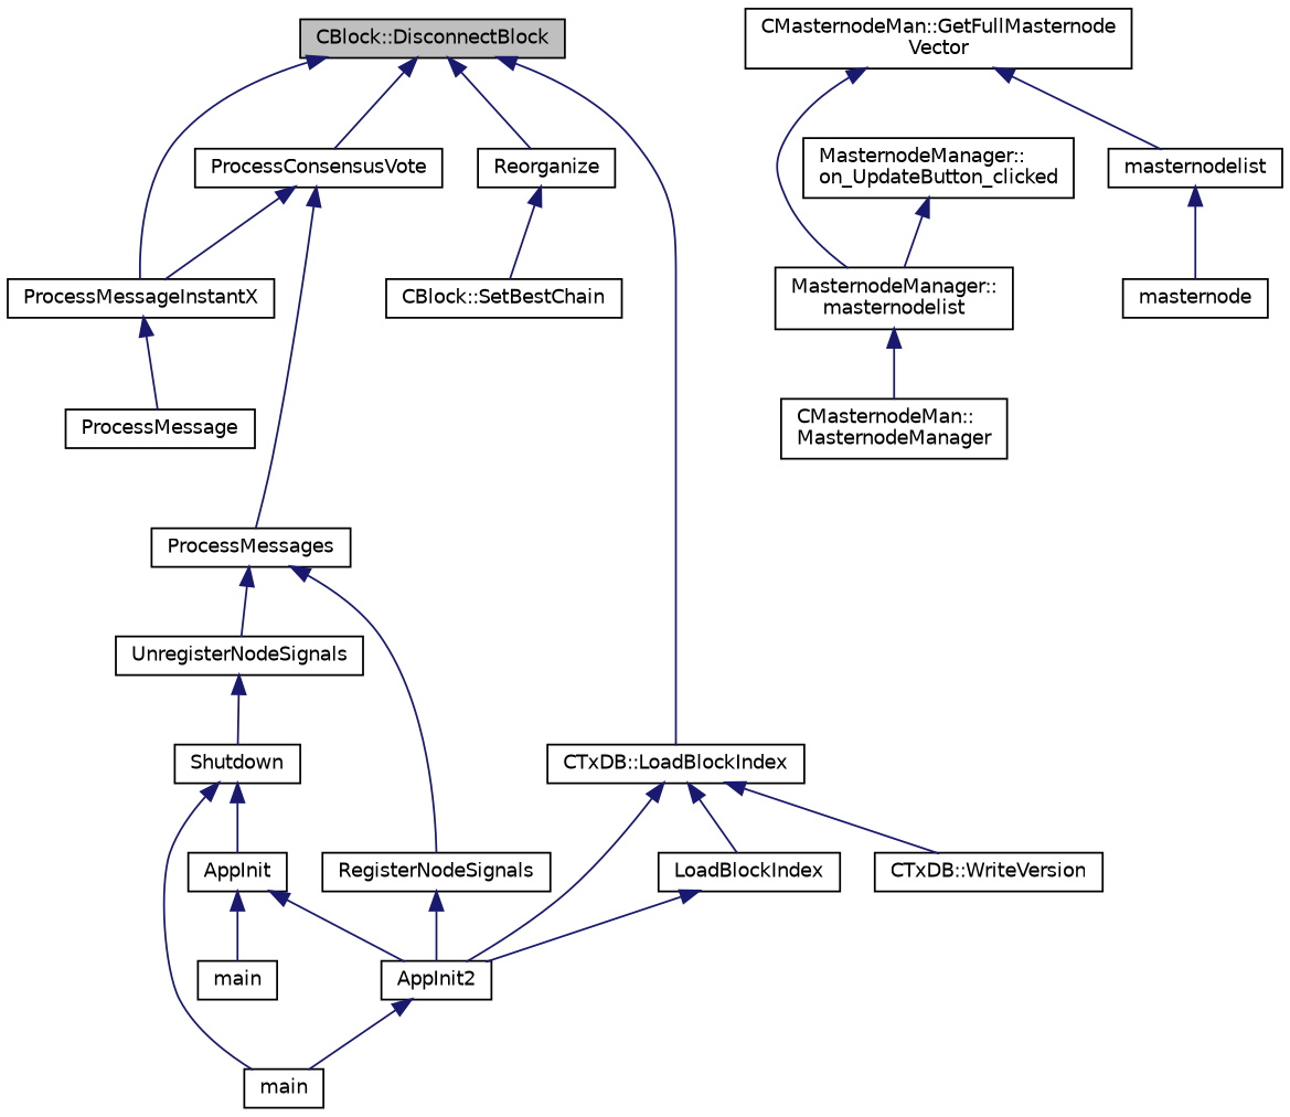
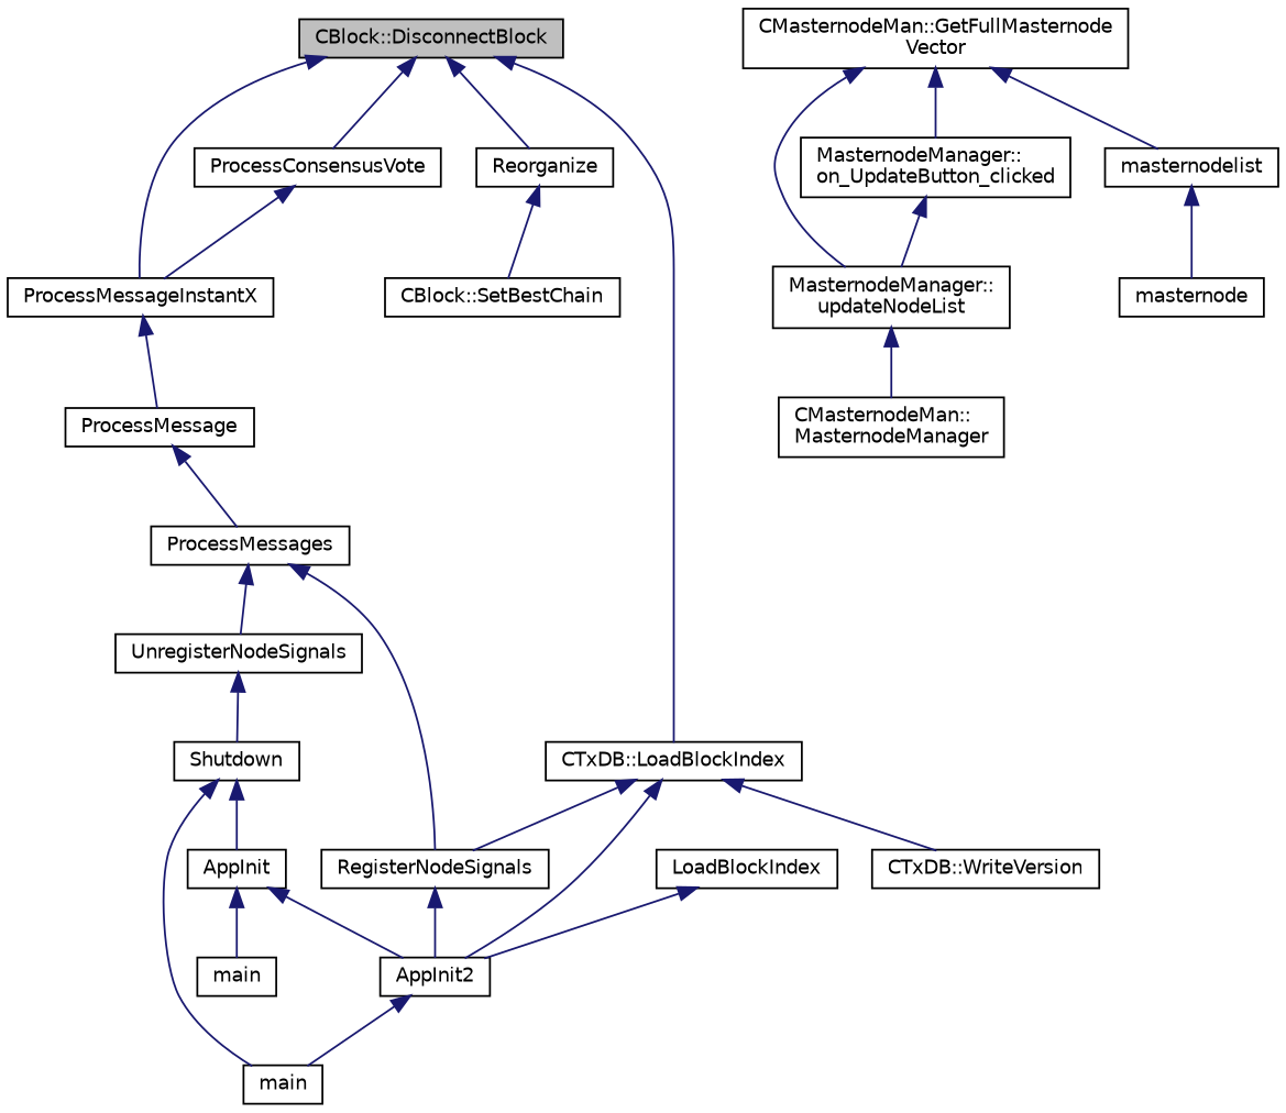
  digraph {
    rankdir=TB
    node [color=black fillcolor=white fontname=Helvetica fontsize=10 shape=record style=filled]
    edge [color=midnightblue dir=back fontname=Helvetica fontsize=10 labelfontname=Helvetica labelfontsize=10 style=solid]
    n1 [fillcolor=grey75 fontcolor=black height=0.2 label="CBlock::DisconnectBlock" width=0.4]
    n2 [height=0.2 label=ProcessMessageInstantX width=0.4]
    n3 [height=0.2 label=ProcessConsensusVote width=0.4]
    n4 [height=0.2 label=Reorganize width=0.4]
    n5 [height=0.2 label="CTxDB::LoadBlockIndex" width=0.4]
    n6 [height=0.2 label=ProcessMessage width=0.4]
    n7 [height=0.2 label="CBlock::SetBestChain" width=0.4]
    n8 [height=0.2 label=ProcessMessages width=0.4]
    n9 [height=0.2 label=RegisterNodeSignals width=0.4]
    n10 [height=0.2 label=UnregisterNodeSignals width=0.4]
    n11 [height=0.2 label="CMasternodeMan::GetFullMasternode\lVector" width=0.4]
-   n12 [height=0.2 label="MasternodeManager::\lmasternodelist" width=0.4]
+   n12 [height=0.2 label="MasternodeManager::\lupdateNodeList" width=0.4]
    n13 [height=0.2 label="MasternodeManager::\lon_UpdateButton_clicked" width=0.4]
    n14 [height=0.2 label=masternodelist width=0.4]
    n15 [height=0.2 label=AppInit2 width=0.4]
    n16 [height=0.2 label=Shutdown width=0.4]
    n17 [height=0.2 label=main width=0.4]
    n18 [height=0.2 label=AppInit width=0.4]
    n19 [height=0.2 label=main width=0.4]
    n20 [height=0.2 label="CMasternodeMan::\lMasternodeManager" width=0.4]
    n21 [height=0.2 label=masternode width=0.4]
    n22 [height=0.2 label=LoadBlockIndex width=0.4]
    n23 [height=0.2 label="CTxDB::WriteVersion" width=0.4]
    n1 -> n2
    n1 -> n3
    n1 -> n4
    n1 -> n5
    n2 -> n6
    n3 -> n2
    n4 -> n7
    n5 -> n15
-   n5 -> n22
+   n5 -> n9
    n5 -> n23
-   n3 -> n8
+   n6 -> n8
    n8 -> n9
    n8 -> n10
    n9 -> n15
    n10 -> n16
    n11 -> n12
+   n11 -> n13
    n11 -> n14
    n12 -> n20
    n13 -> n12
    n14 -> n21
    n15 -> n17
    n16 -> n17
    n16 -> n18
    n18 -> n15
    n18 -> n19
    n22 -> n15
  }
